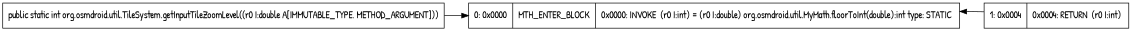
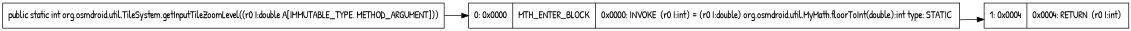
  digraph {
    rankdir=LR
    fontname="Patrick Hand"
    node [shape=record fontname="Patrick Hand"]
    edge [fontname="Patrick Hand"]
    n1 [label="{0\:\ 0x0000|MTH_ENTER_BLOCK\l|0x0000: INVOKE  (r0 I:int) = (r0 I:double) org.osmdroid.util.MyMath.floorToInt(double):int type: STATIC \l}"]
    n2 [label="{1\:\ 0x0004|0x0004: RETURN  (r0 I:int) \l}"]
    n3 [label="{public static int org.osmdroid.util.TileSystem.getInputTileZoomLevel((r0 I:double A[IMMUTABLE_TYPE, METHOD_ARGUMENT])) }"]
-   n2 -> n1
+   n1 -> n2
    n3 -> n1
  }
